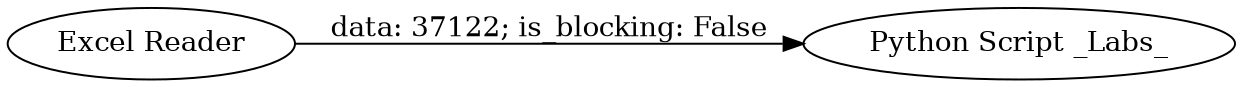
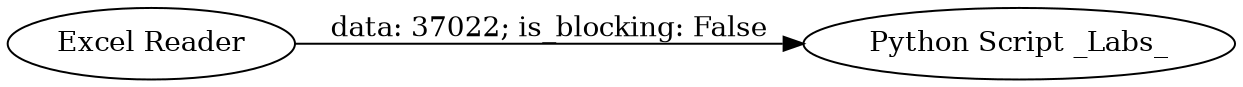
  digraph {
    rankdir=LR
    n1 [label="Excel Reader"]
    n2 [label="Python Script _Labs_"]
-   n1 -> n2 [label="data: 37122; is_blocking: False"]
+   n1 -> n2 [label="data: 37022; is_blocking: False"]
  }
